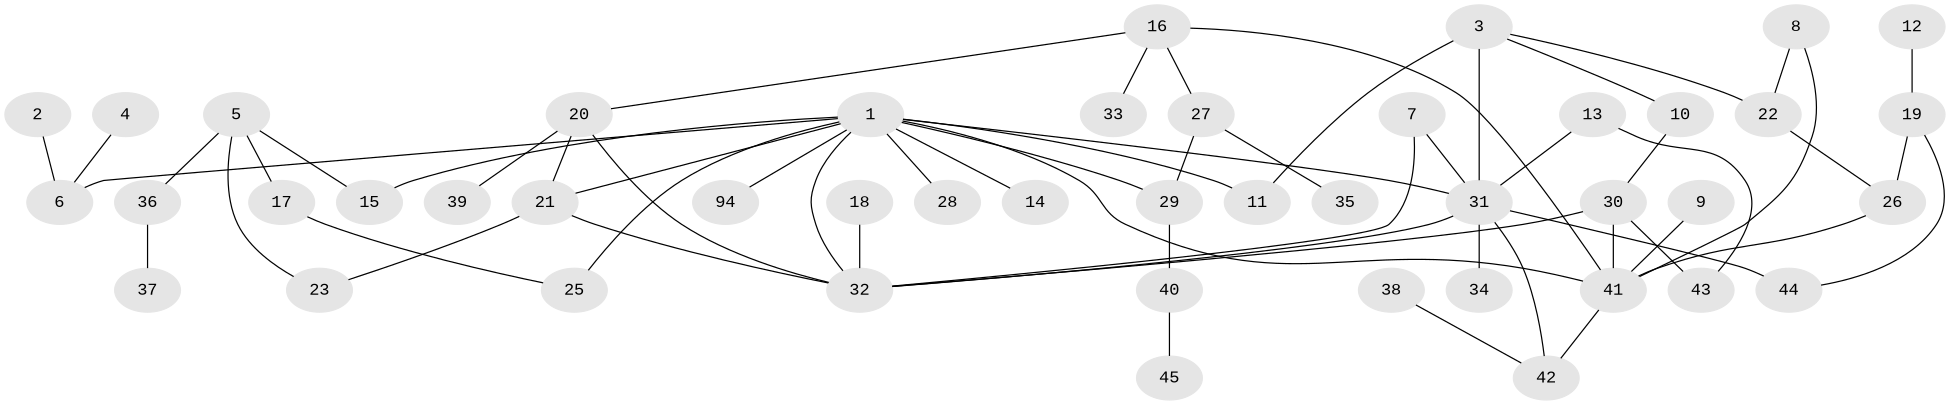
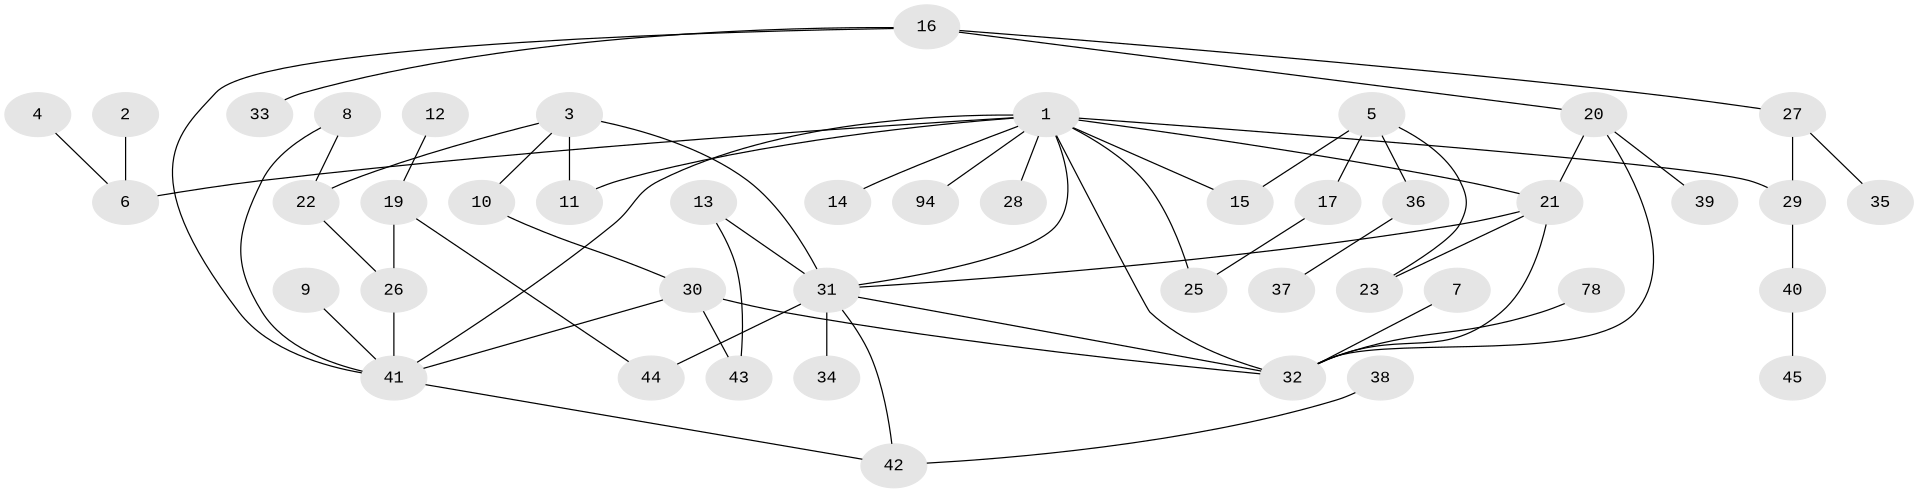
  graph {
    fontname="Liberation Mono"
    node [color=gray90 fontname="Liberation Mono" style=filled]
    edge [fontname="Liberation Mono" weight=1.0]
    1
    6
    11
    14
    15
    21
    n7 [label=94]
    25
    28
    29
    31
    32
    41
    23
    40
    44
    34
    42
    2
    3
    10
    22
    30
    26
    4
    5
    17
    36
    37
    7
    8
    9
    43
    12
    19
    13
    16
    20
    27
    33
    39
    35
-   18
+   18 [label=78]
    45
    38
    1 -- 6
    1 -- 11
    1 -- 14
    1 -- 15
    1 -- 21
    1 -- n7
    1 -- 25
    1 -- 28
    1 -- 29
    1 -- 31
    1 -- 32
    1 -- 41
-   7 -- 31
+   21 -- 31
    21 -- 32
    21 -- 23
    29 -- 40
    31 -- 32
    31 -- 44 [weight=2.0]
    31 -- 34
    31 -- 42
    41 -- 42
    40 -- 45
    2 -- 6
    3 -- 11
    3 -- 31 [weight=2.0]
    3 -- 10
    3 -- 22
    10 -- 30
    22 -- 26
    30 -- 32
    30 -- 41
    30 -- 43
    26 -- 41
    4 -- 6
    5 -- 15
    5 -- 23
    5 -- 17
    5 -- 36
    17 -- 25
    36 -- 37
    7 -- 32
    8 -- 41
    8 -- 22
    9 -- 41
    12 -- 19
    19 -- 44
    19 -- 26
    13 -- 31
    13 -- 43
    16 -- 41
    16 -- 20
    16 -- 27
    16 -- 33
    20 -- 21
    20 -- 32
    20 -- 39
    27 -- 29
    27 -- 35
    18 -- 32
    38 -- 42
  }
